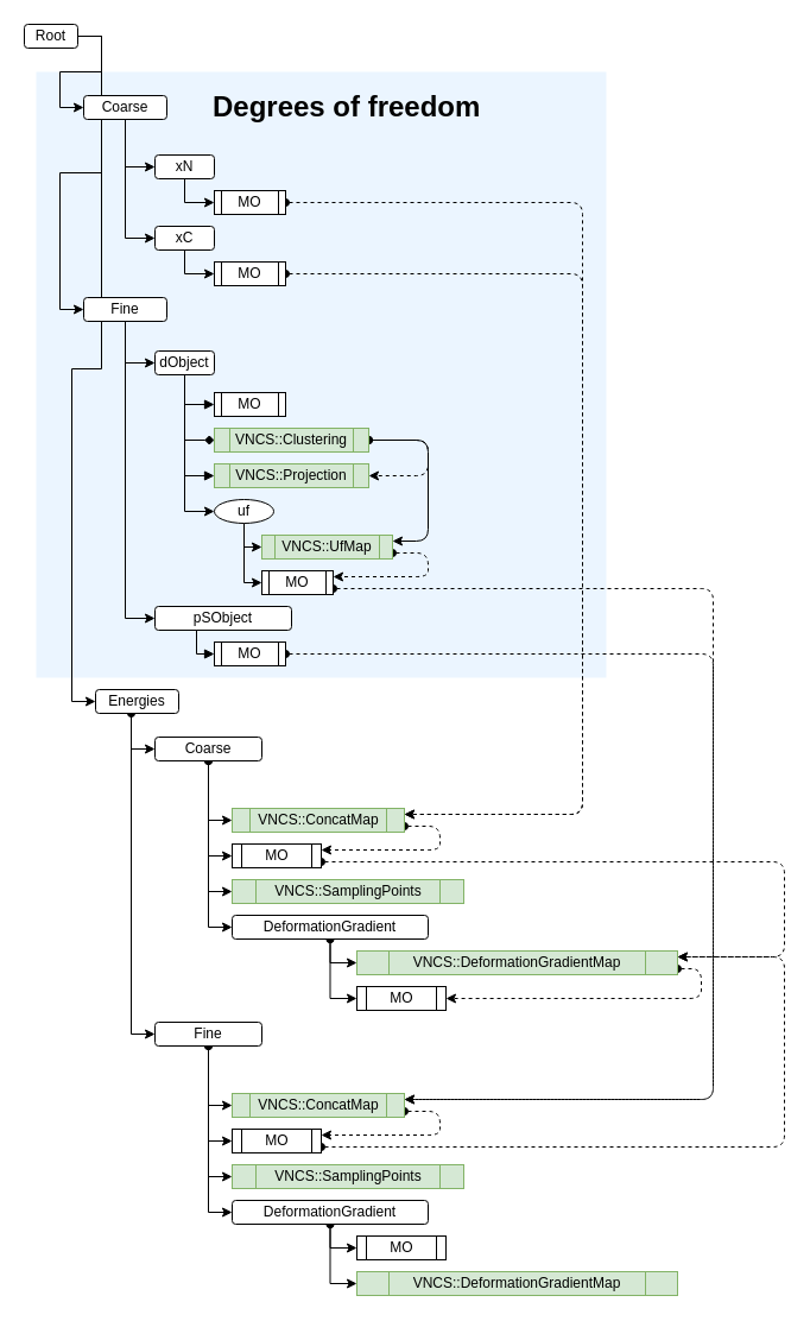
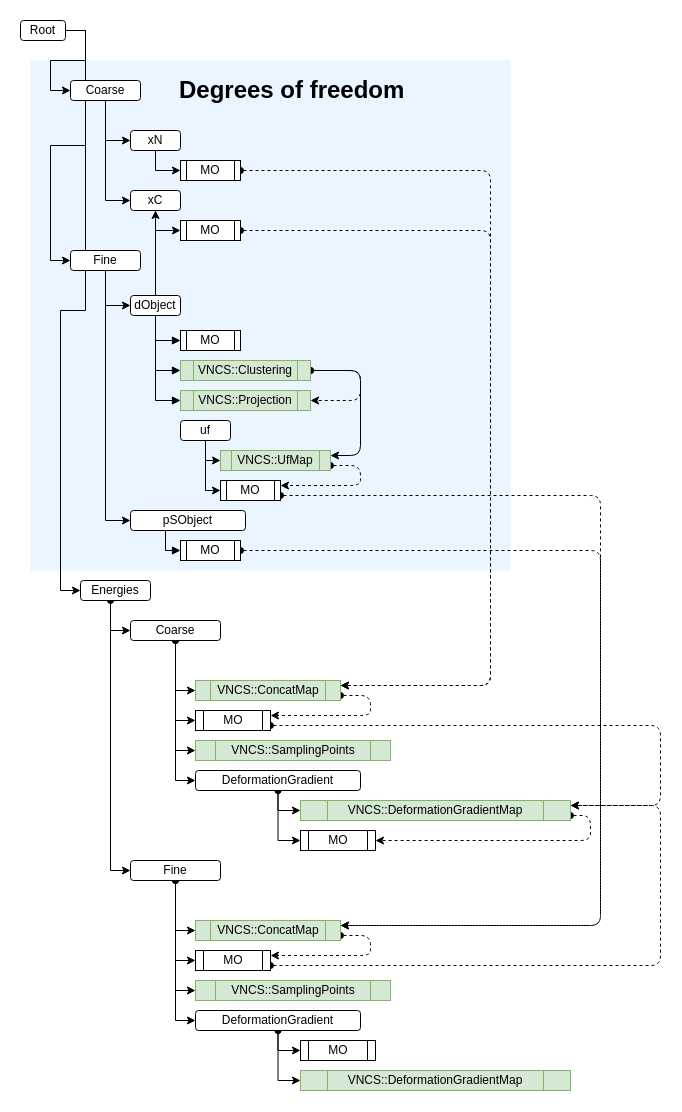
  <mxCell id="0" />
  <mxCell id="1" parent="0" />
  <mxCell id="2" value="" style="rounded=0;whiteSpace=wrap;html=1;align=center;fillColor=#99CCFF;opacity=20;strokeColor=none;" parent="1" vertex="1"><mxGeometry x="30" y="60" width="480" height="510" as="geometry" /></mxCell>
  <mxCell id="3" style="edgeStyle=orthogonalEdgeStyle;rounded=0;orthogonalLoop=1;jettySize=auto;html=1;entryX=0;entryY=0.5;entryDx=0;entryDy=0;" parent="1" source="6" target="20" edge="1"><mxGeometry relative="1" as="geometry" /></mxCell>
  <mxCell id="4" style="edgeStyle=orthogonalEdgeStyle;rounded=0;orthogonalLoop=1;jettySize=auto;html=1;entryX=0;entryY=0.5;entryDx=0;entryDy=0;" parent="1" source="6" target="23" edge="1"><mxGeometry relative="1" as="geometry" /></mxCell>
  <mxCell id="5" style="edgeStyle=orthogonalEdgeStyle;rounded=0;orthogonalLoop=1;jettySize=auto;html=1;entryX=0;entryY=0.5;entryDx=0;entryDy=0;startArrow=none;startFill=0;" parent="1" source="6" target="39" edge="1"><mxGeometry relative="1" as="geometry" /></mxCell>
  <mxCell id="6" value="Root" style="rounded=1;whiteSpace=wrap;html=1;" parent="1" vertex="1"><mxGeometry x="20" y="20" width="45" height="20" as="geometry" /></mxCell>
  <mxCell id="7" style="edgeStyle=orthogonalEdgeStyle;rounded=0;orthogonalLoop=1;jettySize=auto;html=1;entryX=0;entryY=0.5;entryDx=0;entryDy=0;" parent="1" source="8" target="26" edge="1"><mxGeometry relative="1" as="geometry" /></mxCell>
  <mxCell id="8" value="xN" style="rounded=1;whiteSpace=wrap;html=1;" parent="1" vertex="1"><mxGeometry x="130" y="130" width="50" height="20" as="geometry" /></mxCell>
  <mxCell id="9" style="edgeStyle=orthogonalEdgeStyle;rounded=0;orthogonalLoop=1;jettySize=auto;html=1;entryX=0;entryY=0.5;entryDx=0;entryDy=0;" parent="1" source="10" target="28" edge="1"><mxGeometry relative="1" as="geometry" /></mxCell>
  <mxCell id="10" value="xC" style="rounded=1;whiteSpace=wrap;html=1;" parent="1" vertex="1"><mxGeometry x="130" y="190" width="50" height="20" as="geometry" /></mxCell>
  <mxCell id="11" style="edgeStyle=orthogonalEdgeStyle;rounded=0;orthogonalLoop=1;jettySize=auto;html=1;entryX=0;entryY=0.5;entryDx=0;entryDy=0;startArrow=none;startFill=0;endArrow=block;endFill=1;" parent="1" source="15" target="29" edge="1"><mxGeometry relative="1" as="geometry" /></mxCell>
- <mxCell id="12" style="edgeStyle=orthogonalEdgeStyle;rounded=0;orthogonalLoop=1;jettySize=auto;html=1;entryX=0;entryY=0.5;entryDx=0;entryDy=0;startArrow=none;startFill=0;endArrow=diamond;endFill=1;" parent="1" source="15" target="34" edge="1"><mxGeometry relative="1" as="geometry" /></mxCell>
+ <mxCell id="12" style="edgeStyle=orthogonalEdgeStyle;rounded=0;orthogonalLoop=1;jettySize=auto;html=1;entryX=0;entryY=0.5;entryDx=0;entryDy=0;startArrow=none;startFill=0;endArrow=block;endFill=1;" parent="1" source="15" target="34" edge="1"><mxGeometry relative="1" as="geometry" /></mxCell>
  <mxCell id="13" style="edgeStyle=orthogonalEdgeStyle;rounded=0;orthogonalLoop=1;jettySize=auto;html=1;entryX=0;entryY=0.5;entryDx=0;entryDy=0;startArrow=none;startFill=0;endArrow=block;endFill=1;" parent="1" source="15" target="35" edge="1"><mxGeometry relative="1" as="geometry" /></mxCell>
- <mxCell id="14" style="edgeStyle=orthogonalEdgeStyle;rounded=0;orthogonalLoop=1;jettySize=auto;html=1;entryX=0;entryY=0.5;entryDx=0;entryDy=0;" parent="1" source="15" target="51" edge="1"><mxGeometry relative="1" as="geometry" /></mxCell>
+ <mxCell id="14" style="edgeStyle=orthogonalEdgeStyle;rounded=0;orthogonalLoop=1;jettySize=auto;html=1;" parent="1" source="15" target="10" edge="1"><mxGeometry relative="1" as="geometry" /></mxCell>
  <mxCell id="15" value="dObject" style="rounded=1;whiteSpace=wrap;html=1;" parent="1" vertex="1"><mxGeometry x="130" y="295" width="50" height="20" as="geometry" /></mxCell>
  <mxCell id="16" style="edgeStyle=orthogonalEdgeStyle;rounded=0;orthogonalLoop=1;jettySize=auto;html=1;entryX=0;entryY=0.5;entryDx=0;entryDy=0;startArrow=none;startFill=0;endArrow=block;endFill=1;" parent="1" source="17" target="31" edge="1"><mxGeometry relative="1" as="geometry"><Array as="points"><mxPoint x="165" y="550" /></Array></mxGeometry></mxCell>
  <mxCell id="17" value="pSObject" style="rounded=1;whiteSpace=wrap;html=1;" parent="1" vertex="1"><mxGeometry x="130" y="510" width="115" height="20" as="geometry" /></mxCell>
  <mxCell id="18" style="edgeStyle=orthogonalEdgeStyle;rounded=0;orthogonalLoop=1;jettySize=auto;html=1;entryX=0;entryY=0.5;entryDx=0;entryDy=0;" parent="1" source="20" target="8" edge="1"><mxGeometry relative="1" as="geometry" /></mxCell>
  <mxCell id="19" style="edgeStyle=orthogonalEdgeStyle;rounded=0;orthogonalLoop=1;jettySize=auto;html=1;entryX=0;entryY=0.5;entryDx=0;entryDy=0;" parent="1" source="20" target="10" edge="1"><mxGeometry relative="1" as="geometry" /></mxCell>
  <mxCell id="20" value="Coarse" style="rounded=1;whiteSpace=wrap;html=1;" parent="1" vertex="1"><mxGeometry x="70" y="80" width="70" height="20" as="geometry" /></mxCell>
  <mxCell id="21" style="edgeStyle=orthogonalEdgeStyle;rounded=0;orthogonalLoop=1;jettySize=auto;html=1;entryX=0;entryY=0.5;entryDx=0;entryDy=0;" parent="1" source="23" target="15" edge="1"><mxGeometry relative="1" as="geometry" /></mxCell>
  <mxCell id="22" style="edgeStyle=orthogonalEdgeStyle;rounded=0;orthogonalLoop=1;jettySize=auto;html=1;entryX=0;entryY=0.5;entryDx=0;entryDy=0;" parent="1" source="23" target="17" edge="1"><mxGeometry relative="1" as="geometry" /></mxCell>
  <mxCell id="23" value="Fine" style="rounded=1;whiteSpace=wrap;html=1;" parent="1" vertex="1"><mxGeometry x="70" y="250" width="70" height="20" as="geometry" /></mxCell>
  <mxCell id="24" style="edgeStyle=orthogonalEdgeStyle;rounded=0;orthogonalLoop=1;jettySize=auto;html=1;exitX=0.5;exitY=1;exitDx=0;exitDy=0;" parent="1" source="6" target="6" edge="1"><mxGeometry relative="1" as="geometry" /></mxCell>
  <mxCell id="25" style="edgeStyle=orthogonalEdgeStyle;rounded=1;orthogonalLoop=1;jettySize=auto;html=1;exitX=1;exitY=0.5;exitDx=0;exitDy=0;entryX=1;entryY=0.25;entryDx=0;entryDy=0;dashed=1;startArrow=oval;startFill=1;" edge="1" parent="1" source="26" target="46"><mxGeometry relative="1" as="geometry"><Array as="points"><mxPoint x="490" y="170" /><mxPoint x="490" y="685" /></Array></mxGeometry></mxCell>
  <mxCell id="26" value="MO" style="shape=process;whiteSpace=wrap;html=1;backgroundOutline=1;" parent="1" vertex="1"><mxGeometry x="180" y="160" width="60" height="20" as="geometry" /></mxCell>
  <mxCell id="27" style="edgeStyle=orthogonalEdgeStyle;rounded=1;orthogonalLoop=1;jettySize=auto;html=1;entryX=1;entryY=0.25;entryDx=0;entryDy=0;dashed=1;startArrow=oval;startFill=1;" edge="1" parent="1" source="28" target="46"><mxGeometry relative="1" as="geometry"><Array as="points"><mxPoint x="490" y="230" /><mxPoint x="490" y="685" /></Array></mxGeometry></mxCell>
  <mxCell id="28" value="MO" style="shape=process;whiteSpace=wrap;html=1;backgroundOutline=1;" parent="1" vertex="1"><mxGeometry x="180" y="220" width="60" height="20" as="geometry" /></mxCell>
  <mxCell id="29" value="MO" style="shape=process;whiteSpace=wrap;html=1;backgroundOutline=1;" parent="1" vertex="1"><mxGeometry x="180" y="330" width="60" height="20" as="geometry" /></mxCell>
  <mxCell id="30" style="edgeStyle=orthogonalEdgeStyle;rounded=1;orthogonalLoop=1;jettySize=auto;html=1;entryX=1;entryY=0.25;entryDx=0;entryDy=0;startArrow=oval;startFill=1;dashed=1;" edge="1" parent="1" source="31" target="68"><mxGeometry relative="1" as="geometry"><Array as="points"><mxPoint x="600" y="550" /><mxPoint x="600" y="925" /></Array></mxGeometry></mxCell>
  <mxCell id="31" value="MO" style="shape=process;whiteSpace=wrap;html=1;backgroundOutline=1;" parent="1" vertex="1"><mxGeometry x="180" y="540" width="60" height="20" as="geometry" /></mxCell>
  <mxCell id="32" style="edgeStyle=orthogonalEdgeStyle;rounded=1;orthogonalLoop=1;jettySize=auto;html=1;exitX=1;exitY=0.5;exitDx=0;exitDy=0;entryX=1;entryY=0.25;entryDx=0;entryDy=0;dashed=0;startArrow=oval;startFill=1;" parent="1" source="34" target="55" edge="1"><mxGeometry relative="1" as="geometry"><Array as="points"><mxPoint x="360" y="370" /><mxPoint x="360" y="455" /></Array></mxGeometry></mxCell>
  <mxCell id="33" style="edgeStyle=orthogonalEdgeStyle;rounded=1;orthogonalLoop=1;jettySize=auto;html=1;exitX=1;exitY=0.5;exitDx=0;exitDy=0;entryX=1;entryY=0.5;entryDx=0;entryDy=0;dashed=1;startArrow=oval;startFill=1;" parent="1" source="34" target="35" edge="1"><mxGeometry relative="1" as="geometry"><Array as="points"><mxPoint x="360" y="370" /><mxPoint x="360" y="400" /></Array></mxGeometry></mxCell>
  <mxCell id="34" value="VNCS::Clustering" style="shape=process;whiteSpace=wrap;html=1;backgroundOutline=1;fillColor=#d5e8d4;strokeColor=#82b366;" parent="1" vertex="1"><mxGeometry x="180" y="360" width="130" height="20" as="geometry" /></mxCell>
  <mxCell id="35" value="VNCS::Projection" style="shape=process;whiteSpace=wrap;html=1;backgroundOutline=1;fillColor=#d5e8d4;strokeColor=#82b366;" parent="1" vertex="1"><mxGeometry x="180" y="390" width="130" height="20" as="geometry" /></mxCell>
  <mxCell id="36" value="&lt;h1&gt;Degrees of freedom&amp;nbsp;&lt;/h1&gt;" style="text;html=1;strokeColor=none;fillColor=none;spacing=5;spacingTop=-20;whiteSpace=wrap;overflow=hidden;rounded=0;align=center;" parent="1" vertex="1"><mxGeometry x="170" y="70" width="250" height="40" as="geometry" /></mxCell>
  <mxCell id="37" style="edgeStyle=orthogonalEdgeStyle;rounded=0;orthogonalLoop=1;jettySize=auto;html=1;entryX=0;entryY=0.5;entryDx=0;entryDy=0;startArrow=none;startFill=0;" parent="1" source="39" target="44" edge="1"><mxGeometry relative="1" as="geometry"><Array as="points"><mxPoint x="110" y="630" /></Array></mxGeometry></mxCell>
  <mxCell id="38" style="edgeStyle=orthogonalEdgeStyle;rounded=0;orthogonalLoop=1;jettySize=auto;html=1;entryX=0;entryY=0.5;entryDx=0;entryDy=0;startArrow=oval;startFill=1;" edge="1" parent="1" source="39" target="66"><mxGeometry relative="1" as="geometry"><Array as="points"><mxPoint x="110" y="870" /></Array></mxGeometry></mxCell>
  <mxCell id="39" value="Energies" style="rounded=1;whiteSpace=wrap;html=1;" parent="1" vertex="1"><mxGeometry x="80" y="580" width="70" height="20" as="geometry" /></mxCell>
  <mxCell id="40" style="edgeStyle=orthogonalEdgeStyle;rounded=0;orthogonalLoop=1;jettySize=auto;html=1;entryX=0;entryY=0.5;entryDx=0;entryDy=0;startArrow=none;startFill=0;" parent="1" source="44" target="46" edge="1"><mxGeometry relative="1" as="geometry" /></mxCell>
  <mxCell id="41" style="edgeStyle=orthogonalEdgeStyle;rounded=0;orthogonalLoop=1;jettySize=auto;html=1;entryX=0;entryY=0.5;entryDx=0;entryDy=0;startArrow=none;startFill=0;" parent="1" source="44" target="48" edge="1"><mxGeometry relative="1" as="geometry" /></mxCell>
  <mxCell id="42" style="edgeStyle=orthogonalEdgeStyle;rounded=0;orthogonalLoop=1;jettySize=auto;html=1;entryX=0;entryY=0.5;entryDx=0;entryDy=0;startArrow=oval;startFill=1;" edge="1" parent="1" source="44" target="56"><mxGeometry relative="1" as="geometry" /></mxCell>
  <mxCell id="43" style="edgeStyle=orthogonalEdgeStyle;rounded=0;orthogonalLoop=1;jettySize=auto;html=1;entryX=0;entryY=0.5;entryDx=0;entryDy=0;startArrow=oval;startFill=1;" edge="1" parent="1" source="44" target="59"><mxGeometry relative="1" as="geometry" /></mxCell>
  <mxCell id="44" value="Coarse" style="rounded=1;whiteSpace=wrap;html=1;" parent="1" vertex="1"><mxGeometry x="130" y="620" width="90" height="20" as="geometry" /></mxCell>
  <mxCell id="45" style="edgeStyle=orthogonalEdgeStyle;rounded=1;orthogonalLoop=1;jettySize=auto;html=1;entryX=1;entryY=0.25;entryDx=0;entryDy=0;dashed=1;exitX=1;exitY=0.75;exitDx=0;exitDy=0;startArrow=oval;startFill=1;" edge="1" parent="1" source="46" target="48"><mxGeometry relative="1" as="geometry"><Array as="points"><mxPoint x="370" y="695" /><mxPoint x="370" y="715" /></Array></mxGeometry></mxCell>
  <mxCell id="46" value="VNCS::ConcatMap" style="shape=process;whiteSpace=wrap;html=1;backgroundOutline=1;fillColor=#d5e8d4;strokeColor=#82b366;" parent="1" vertex="1"><mxGeometry x="195" y="680" width="145" height="20" as="geometry" /></mxCell>
  <mxCell id="47" style="edgeStyle=orthogonalEdgeStyle;rounded=1;orthogonalLoop=1;jettySize=auto;html=1;exitX=1;exitY=0.75;exitDx=0;exitDy=0;entryX=1;entryY=0.25;entryDx=0;entryDy=0;dashed=1;startArrow=oval;startFill=1;" edge="1" parent="1" source="48" target="61"><mxGeometry relative="1" as="geometry"><Array as="points"><mxPoint x="660" y="725" /><mxPoint x="660" y="805" /></Array></mxGeometry></mxCell>
  <mxCell id="48" value="MO" style="shape=process;whiteSpace=wrap;html=1;backgroundOutline=1;" parent="1" vertex="1"><mxGeometry x="195" y="710" width="75" height="20" as="geometry" /></mxCell>
  <mxCell id="49" style="edgeStyle=orthogonalEdgeStyle;rounded=0;orthogonalLoop=1;jettySize=auto;html=1;entryX=0;entryY=0.5;entryDx=0;entryDy=0;" parent="1" source="51" target="55" edge="1"><mxGeometry relative="1" as="geometry" /></mxCell>
  <mxCell id="50" style="edgeStyle=orthogonalEdgeStyle;rounded=0;orthogonalLoop=1;jettySize=auto;html=1;entryX=0;entryY=0.5;entryDx=0;entryDy=0;" parent="1" source="51" target="53" edge="1"><mxGeometry relative="1" as="geometry"><Array as="points"><mxPoint x="205" y="490" /></Array></mxGeometry></mxCell>
- <mxCell id="51" value="uf" style="ellipse;whiteSpace=wrap;html=1;" parent="1" vertex="1"><mxGeometry x="180" y="420" width="50" height="20" as="geometry" /></mxCell>
+ <mxCell id="51" value="uf" style="rounded=1;whiteSpace=wrap;html=1;" parent="1" vertex="1"><mxGeometry x="180" y="420" width="50" height="20" as="geometry" /></mxCell>
  <mxCell id="52" style="edgeStyle=orthogonalEdgeStyle;rounded=1;orthogonalLoop=1;jettySize=auto;html=1;entryX=1;entryY=0.25;entryDx=0;entryDy=0;dashed=1;startArrow=oval;startFill=1;exitX=1;exitY=0.75;exitDx=0;exitDy=0;" edge="1" parent="1" source="53" target="68"><mxGeometry relative="1" as="geometry"><Array as="points"><mxPoint x="600" y="495" /><mxPoint x="600" y="925" /></Array></mxGeometry></mxCell>
  <mxCell id="53" value="MO" style="shape=process;whiteSpace=wrap;html=1;backgroundOutline=1;" parent="1" vertex="1"><mxGeometry x="220.02" y="480" width="60" height="20" as="geometry" /></mxCell>
  <mxCell id="54" style="edgeStyle=orthogonalEdgeStyle;rounded=1;orthogonalLoop=1;jettySize=auto;html=1;exitX=1;exitY=0.75;exitDx=0;exitDy=0;dashed=1;startArrow=oval;startFill=1;entryX=1;entryY=0.25;entryDx=0;entryDy=0;" parent="1" source="55" target="53" edge="1"><mxGeometry relative="1" as="geometry"><mxPoint x="290" y="540" as="targetPoint" /><Array as="points"><mxPoint x="360" y="465" /><mxPoint x="360" y="485" /></Array></mxGeometry></mxCell>
  <mxCell id="55" value="VNCS::UfMap" style="shape=process;whiteSpace=wrap;html=1;backgroundOutline=1;fillColor=#d5e8d4;strokeColor=#82b366;" parent="1" vertex="1"><mxGeometry x="220" y="450" width="110" height="20" as="geometry" /></mxCell>
  <mxCell id="56" value="VNCS::SamplingPoints" style="shape=process;whiteSpace=wrap;html=1;backgroundOutline=1;fillColor=#d5e8d4;strokeColor=#82b366;" vertex="1" parent="1"><mxGeometry x="195" y="740" width="195" height="20" as="geometry" /></mxCell>
  <mxCell id="57" style="edgeStyle=orthogonalEdgeStyle;rounded=0;orthogonalLoop=1;jettySize=auto;html=1;entryX=0;entryY=0.5;entryDx=0;entryDy=0;startArrow=oval;startFill=1;" edge="1" parent="1" source="59" target="61"><mxGeometry relative="1" as="geometry" /></mxCell>
  <mxCell id="58" style="edgeStyle=orthogonalEdgeStyle;rounded=0;orthogonalLoop=1;jettySize=auto;html=1;entryX=0;entryY=0.5;entryDx=0;entryDy=0;startArrow=oval;startFill=1;" edge="1" parent="1" source="59" target="77"><mxGeometry relative="1" as="geometry" /></mxCell>
  <mxCell id="59" value="DeformationGradient" style="rounded=1;whiteSpace=wrap;html=1;" vertex="1" parent="1"><mxGeometry x="195" y="770" width="165" height="20" as="geometry" /></mxCell>
  <mxCell id="60" style="edgeStyle=orthogonalEdgeStyle;rounded=1;orthogonalLoop=1;jettySize=auto;html=1;entryX=1;entryY=0.5;entryDx=0;entryDy=0;startArrow=oval;startFill=1;exitX=1;exitY=0.75;exitDx=0;exitDy=0;dashed=1;" edge="1" parent="1" source="61" target="77"><mxGeometry relative="1" as="geometry" /></mxCell>
  <mxCell id="61" value="VNCS::DeformationGradientMap" style="shape=process;whiteSpace=wrap;html=1;backgroundOutline=1;fillColor=#d5e8d4;strokeColor=#82b366;" vertex="1" parent="1"><mxGeometry x="300" y="800" width="270" height="20" as="geometry" /></mxCell>
  <mxCell id="62" style="edgeStyle=orthogonalEdgeStyle;rounded=0;orthogonalLoop=1;jettySize=auto;html=1;entryX=0;entryY=0.5;entryDx=0;entryDy=0;startArrow=none;startFill=0;" edge="1" parent="1" source="66" target="68"><mxGeometry relative="1" as="geometry" /></mxCell>
  <mxCell id="63" style="edgeStyle=orthogonalEdgeStyle;rounded=0;orthogonalLoop=1;jettySize=auto;html=1;entryX=0;entryY=0.5;entryDx=0;entryDy=0;startArrow=none;startFill=0;" edge="1" parent="1" source="66" target="70"><mxGeometry relative="1" as="geometry" /></mxCell>
  <mxCell id="64" style="edgeStyle=orthogonalEdgeStyle;rounded=0;orthogonalLoop=1;jettySize=auto;html=1;entryX=0;entryY=0.5;entryDx=0;entryDy=0;startArrow=oval;startFill=1;" edge="1" parent="1" source="66" target="71"><mxGeometry relative="1" as="geometry" /></mxCell>
  <mxCell id="65" style="edgeStyle=orthogonalEdgeStyle;rounded=0;orthogonalLoop=1;jettySize=auto;html=1;entryX=0;entryY=0.5;entryDx=0;entryDy=0;startArrow=oval;startFill=1;" edge="1" parent="1" source="66" target="74"><mxGeometry relative="1" as="geometry" /></mxCell>
  <mxCell id="66" value="Fine" style="rounded=1;whiteSpace=wrap;html=1;" vertex="1" parent="1"><mxGeometry x="130" y="860" width="90" height="20" as="geometry" /></mxCell>
  <mxCell id="67" style="edgeStyle=orthogonalEdgeStyle;rounded=1;orthogonalLoop=1;jettySize=auto;html=1;entryX=1;entryY=0.25;entryDx=0;entryDy=0;dashed=1;exitX=1;exitY=0.75;exitDx=0;exitDy=0;startArrow=oval;startFill=1;" edge="1" parent="1" source="68" target="70"><mxGeometry relative="1" as="geometry"><Array as="points"><mxPoint x="370" y="935" /><mxPoint x="370" y="955" /></Array></mxGeometry></mxCell>
  <mxCell id="68" value="VNCS::ConcatMap" style="shape=process;whiteSpace=wrap;html=1;backgroundOutline=1;fillColor=#d5e8d4;strokeColor=#82b366;" vertex="1" parent="1"><mxGeometry x="195" y="920" width="145" height="20" as="geometry" /></mxCell>
  <mxCell id="69" style="edgeStyle=orthogonalEdgeStyle;rounded=1;orthogonalLoop=1;jettySize=auto;html=1;entryX=1;entryY=0.25;entryDx=0;entryDy=0;dashed=1;startArrow=oval;startFill=1;exitX=1;exitY=0.75;exitDx=0;exitDy=0;" edge="1" parent="1" source="70" target="61"><mxGeometry relative="1" as="geometry"><Array as="points"><mxPoint x="660" y="965" /><mxPoint x="660" y="805" /></Array></mxGeometry></mxCell>
  <mxCell id="70" value="MO" style="shape=process;whiteSpace=wrap;html=1;backgroundOutline=1;" vertex="1" parent="1"><mxGeometry x="195" y="950" width="75" height="20" as="geometry" /></mxCell>
  <mxCell id="71" value="VNCS::SamplingPoints" style="shape=process;whiteSpace=wrap;html=1;backgroundOutline=1;fillColor=#d5e8d4;strokeColor=#82b366;" vertex="1" parent="1"><mxGeometry x="195" y="980" width="195" height="20" as="geometry" /></mxCell>
  <mxCell id="72" style="edgeStyle=orthogonalEdgeStyle;rounded=0;orthogonalLoop=1;jettySize=auto;html=1;entryX=0;entryY=0.5;entryDx=0;entryDy=0;startArrow=oval;startFill=1;" edge="1" parent="1" source="74" target="75"><mxGeometry relative="1" as="geometry" /></mxCell>
  <mxCell id="73" style="edgeStyle=orthogonalEdgeStyle;rounded=0;orthogonalLoop=1;jettySize=auto;html=1;entryX=0;entryY=0.5;entryDx=0;entryDy=0;startArrow=oval;startFill=1;" edge="1" parent="1" source="74" target="76"><mxGeometry relative="1" as="geometry" /></mxCell>
  <mxCell id="74" value="DeformationGradient" style="rounded=1;whiteSpace=wrap;html=1;" vertex="1" parent="1"><mxGeometry x="195" y="1010" width="165" height="20" as="geometry" /></mxCell>
  <mxCell id="75" value="MO" style="shape=process;whiteSpace=wrap;html=1;backgroundOutline=1;" vertex="1" parent="1"><mxGeometry x="300" y="1040" width="75" height="20" as="geometry" /></mxCell>
  <mxCell id="76" value="VNCS::DeformationGradientMap" style="shape=process;whiteSpace=wrap;html=1;backgroundOutline=1;fillColor=#d5e8d4;strokeColor=#82b366;" vertex="1" parent="1"><mxGeometry x="300" y="1070" width="270" height="20" as="geometry" /></mxCell>
  <mxCell id="77" value="MO" style="shape=process;whiteSpace=wrap;html=1;backgroundOutline=1;" vertex="1" parent="1"><mxGeometry x="300" y="830" width="75" height="20" as="geometry" /></mxCell>
